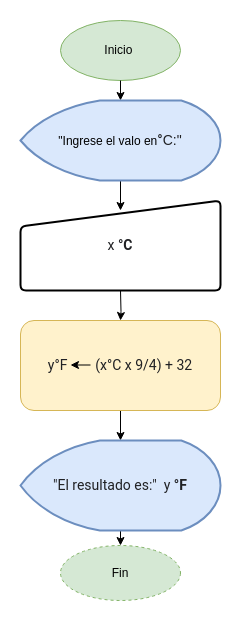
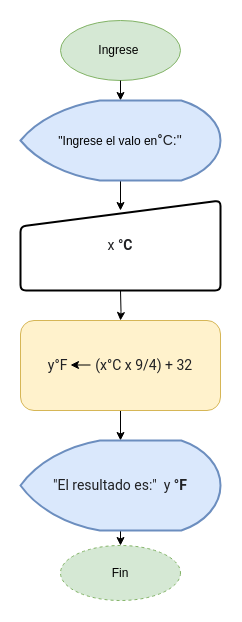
  <mxCell id="0" />
  <mxCell id="1" parent="0" />
- <mxCell id="2" value="Inicio&amp;nbsp;" style="ellipse;whiteSpace=wrap;html=1;fillColor=#d5e8d4;strokeColor=#82b366;" parent="1" vertex="1"><mxGeometry x="60" y="20" width="120" height="60" as="geometry" /></mxCell>
+ <mxCell id="2" value="Ingrese&amp;nbsp;" style="ellipse;whiteSpace=wrap;html=1;fillColor=#d5e8d4;strokeColor=#82b366;" parent="1" vertex="1"><mxGeometry x="60" y="20" width="120" height="60" as="geometry" /></mxCell>
  <mxCell id="3" style="edgeStyle=orthogonalEdgeStyle;rounded=0;orthogonalLoop=1;jettySize=auto;html=1;entryX=0.5;entryY=0;entryDx=0;entryDy=0;entryPerimeter=0;" parent="1" edge="1"><mxGeometry relative="1" as="geometry"><mxPoint x="120" y="180" as="sourcePoint" /><mxPoint x="120" y="210" as="targetPoint" /></mxGeometry></mxCell>
  <mxCell id="4" style="edgeStyle=orthogonalEdgeStyle;rounded=0;orthogonalLoop=1;jettySize=auto;html=1;exitX=0.5;exitY=1;exitDx=0;exitDy=0;exitPerimeter=0;" parent="1" target="7" edge="1"><mxGeometry relative="1" as="geometry"><mxPoint x="120" y="290" as="sourcePoint" /></mxGeometry></mxCell>
  <mxCell id="5" style="edgeStyle=orthogonalEdgeStyle;rounded=0;orthogonalLoop=1;jettySize=auto;html=1;entryX=0.5;entryY=0;entryDx=0;entryDy=0;" parent="1" target="9" edge="1"><mxGeometry relative="1" as="geometry"><mxPoint x="120" y="530" as="sourcePoint" /></mxGeometry></mxCell>
  <mxCell id="6" style="edgeStyle=orthogonalEdgeStyle;rounded=0;orthogonalLoop=1;jettySize=auto;html=1;exitX=0.5;exitY=1;exitDx=0;exitDy=0;entryX=0.5;entryY=0;entryDx=0;entryDy=0;" parent="1" source="7" edge="1"><mxGeometry relative="1" as="geometry"><mxPoint x="120" y="440" as="targetPoint" /></mxGeometry></mxCell>
  <mxCell id="7" value="&lt;span style=&quot;font-style: normal ; letter-spacing: normal ; text-indent: 0px ; text-transform: none ; word-spacing: 0px ; text-decoration: none ; color: rgb(32 , 33 , 36) ; font-family: &amp;#34;roboto&amp;#34; , &amp;#34;helveticaneue&amp;#34; , &amp;#34;arial&amp;#34; , sans-serif ; font-size: 14px ; text-align: left&quot;&gt;y°F &amp;nbsp; &amp;nbsp; &amp;nbsp; &amp;nbsp;(x&lt;/span&gt;&lt;span style=&quot;color: rgb(32 , 33 , 36) ; font-family: &amp;#34;roboto&amp;#34; , &amp;#34;helveticaneue&amp;#34; , &amp;#34;arial&amp;#34; , sans-serif ; font-size: 14px ; text-align: left&quot;&gt;°C x 9/4) + 32&lt;/span&gt;" style="rounded=1;whiteSpace=wrap;html=1;fillColor=#fff2cc;strokeColor=#d6b656;" parent="1" vertex="1"><mxGeometry x="20" y="320" width="200" height="90" as="geometry" /></mxCell>
  <mxCell id="8" value="" style="endArrow=classic;html=1;" parent="1" edge="1"><mxGeometry width="50" height="50" relative="1" as="geometry"><mxPoint x="90" y="364.5" as="sourcePoint" /><mxPoint x="70" y="364.5" as="targetPoint" /></mxGeometry></mxCell>
  <mxCell id="9" value="Fin" style="ellipse;whiteSpace=wrap;html=1;fillColor=#d5e8d4;strokeColor=#82b366;dashed=1;" parent="1" vertex="1"><mxGeometry x="60" y="545" width="120" height="55" as="geometry" /></mxCell>
  <mxCell id="10" value="" style="endArrow=classic;html=1;" parent="1" edge="1"><mxGeometry width="50" height="50" relative="1" as="geometry"><mxPoint x="120" y="80" as="sourcePoint" /><mxPoint x="120" y="100" as="targetPoint" /></mxGeometry></mxCell>
  <mxCell id="11" value="&lt;span style=&quot;font-style: normal ; letter-spacing: normal ; text-align: left ; text-indent: 0px ; text-transform: none ; word-spacing: 0px ; text-decoration: none&quot;&gt;&lt;font face=&quot;helvetica&quot;&gt;&quot;Ingrese el valo en&lt;/font&gt;&lt;/span&gt;&lt;b style=&quot;font-style: normal ; letter-spacing: normal ; text-align: left ; text-indent: 0px ; text-transform: none ; word-spacing: 0px ; text-decoration: none ; color: rgb(32 , 33 , 36) ; font-family: &amp;#34;roboto&amp;#34; , &amp;#34;helveticaneue&amp;#34; , &amp;#34;arial&amp;#34; , sans-serif ; font-size: 14px&quot;&gt;°&lt;/b&gt;&lt;span style=&quot;font-style: normal ; letter-spacing: normal ; text-align: left ; text-indent: 0px ; text-transform: none ; word-spacing: 0px ; text-decoration: none ; color: rgb(32 , 33 , 36) ; font-size: 14px&quot;&gt;&lt;font face=&quot;helvetica&quot;&gt;C:&quot;&lt;/font&gt;&lt;/span&gt;" style="strokeWidth=2;html=1;shape=mxgraph.flowchart.display;whiteSpace=wrap;fillColor=#dae8fc;strokeColor=#6c8ebf;" parent="1" vertex="1"><mxGeometry x="20" y="100" width="200" height="80" as="geometry" /></mxCell>
  <mxCell id="12" value="&lt;span style=&quot;font-style: normal; font-weight: normal; letter-spacing: normal; text-indent: 0px; text-transform: none; word-spacing: 0px; text-decoration: none; color: rgb(32, 33, 36); font-family: roboto, helveticaneue, arial, sans-serif; font-size: 14px; text-align: left;&quot;&gt;&quot;El resultado es:&quot; &amp;nbsp;y&amp;nbsp;&lt;/span&gt;&lt;b style=&quot;font-style: normal; letter-spacing: normal; text-indent: 0px; text-transform: none; word-spacing: 0px; text-decoration: none; color: rgb(32, 33, 36); font-family: roboto, helveticaneue, arial, sans-serif; font-size: 14px; text-align: left;&quot;&gt;°F&lt;/b&gt;" style="strokeWidth=2;html=1;shape=mxgraph.flowchart.display;whiteSpace=wrap;fillColor=#dae8fc;strokeColor=#6c8ebf;" parent="1" vertex="1"><mxGeometry x="20" y="440" width="200" height="90" as="geometry" /></mxCell>
  <mxCell id="13" value="&lt;span style=&quot;font-style: normal; font-weight: normal; letter-spacing: normal; text-indent: 0px; text-transform: none; word-spacing: 0px; text-decoration: none; color: rgb(32, 33, 36); font-family: roboto, helveticaneue, arial, sans-serif; font-size: 14px; text-align: left; background-color: rgb(255, 255, 255);&quot;&gt;&amp;nbsp;x&amp;nbsp;&lt;/span&gt;&lt;b style=&quot;font-style: normal; letter-spacing: normal; text-indent: 0px; text-transform: none; word-spacing: 0px; text-decoration: none; color: rgb(32, 33, 36); font-family: roboto, helveticaneue, arial, sans-serif; font-size: 14px; text-align: left;&quot;&gt;°C&lt;/b&gt;&lt;span style=&quot;font-style: normal; font-weight: normal; letter-spacing: normal; text-indent: 0px; text-transform: none; word-spacing: 0px; text-decoration: none; color: rgb(32, 33, 36); font-family: roboto, helveticaneue, arial, sans-serif; font-size: 14px; text-align: left; background-color: rgb(255, 255, 255);&quot;&gt;&amp;nbsp;&lt;/span&gt;" style="html=1;strokeWidth=2;shape=manualInput;whiteSpace=wrap;rounded=1;size=26;arcSize=11;" parent="1" vertex="1"><mxGeometry x="20" y="200" width="200" height="90" as="geometry" /></mxCell>
